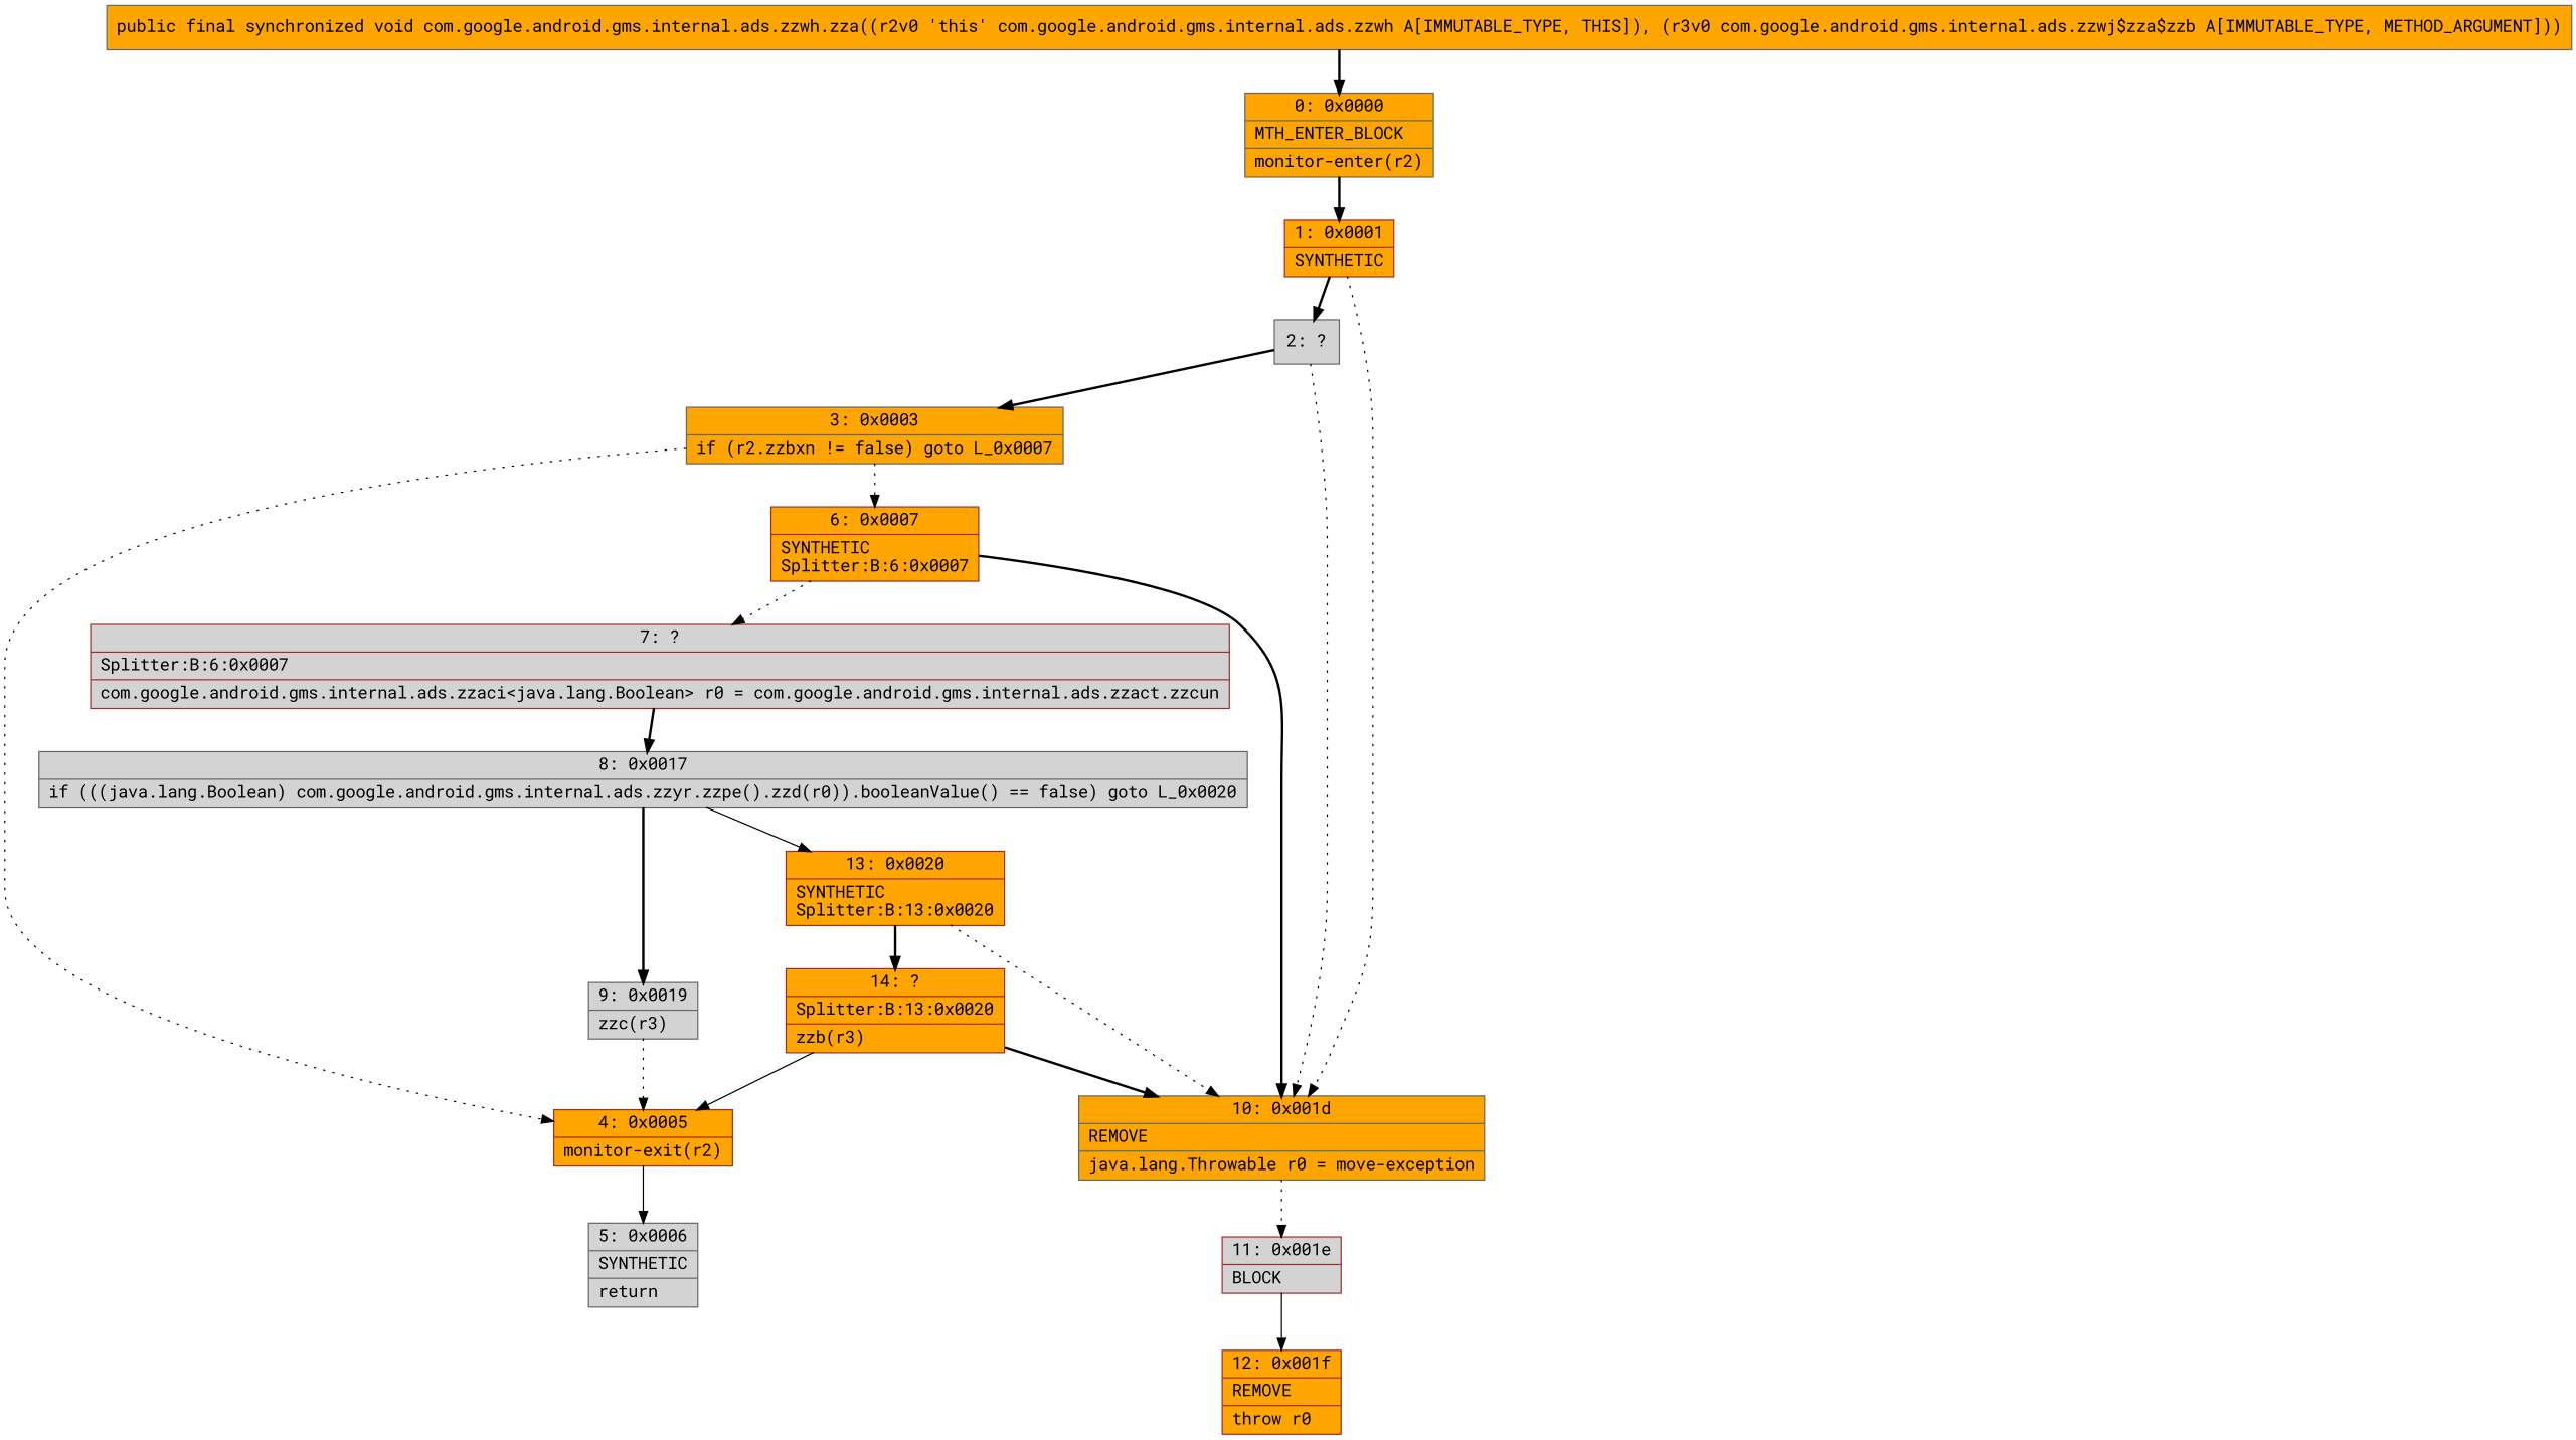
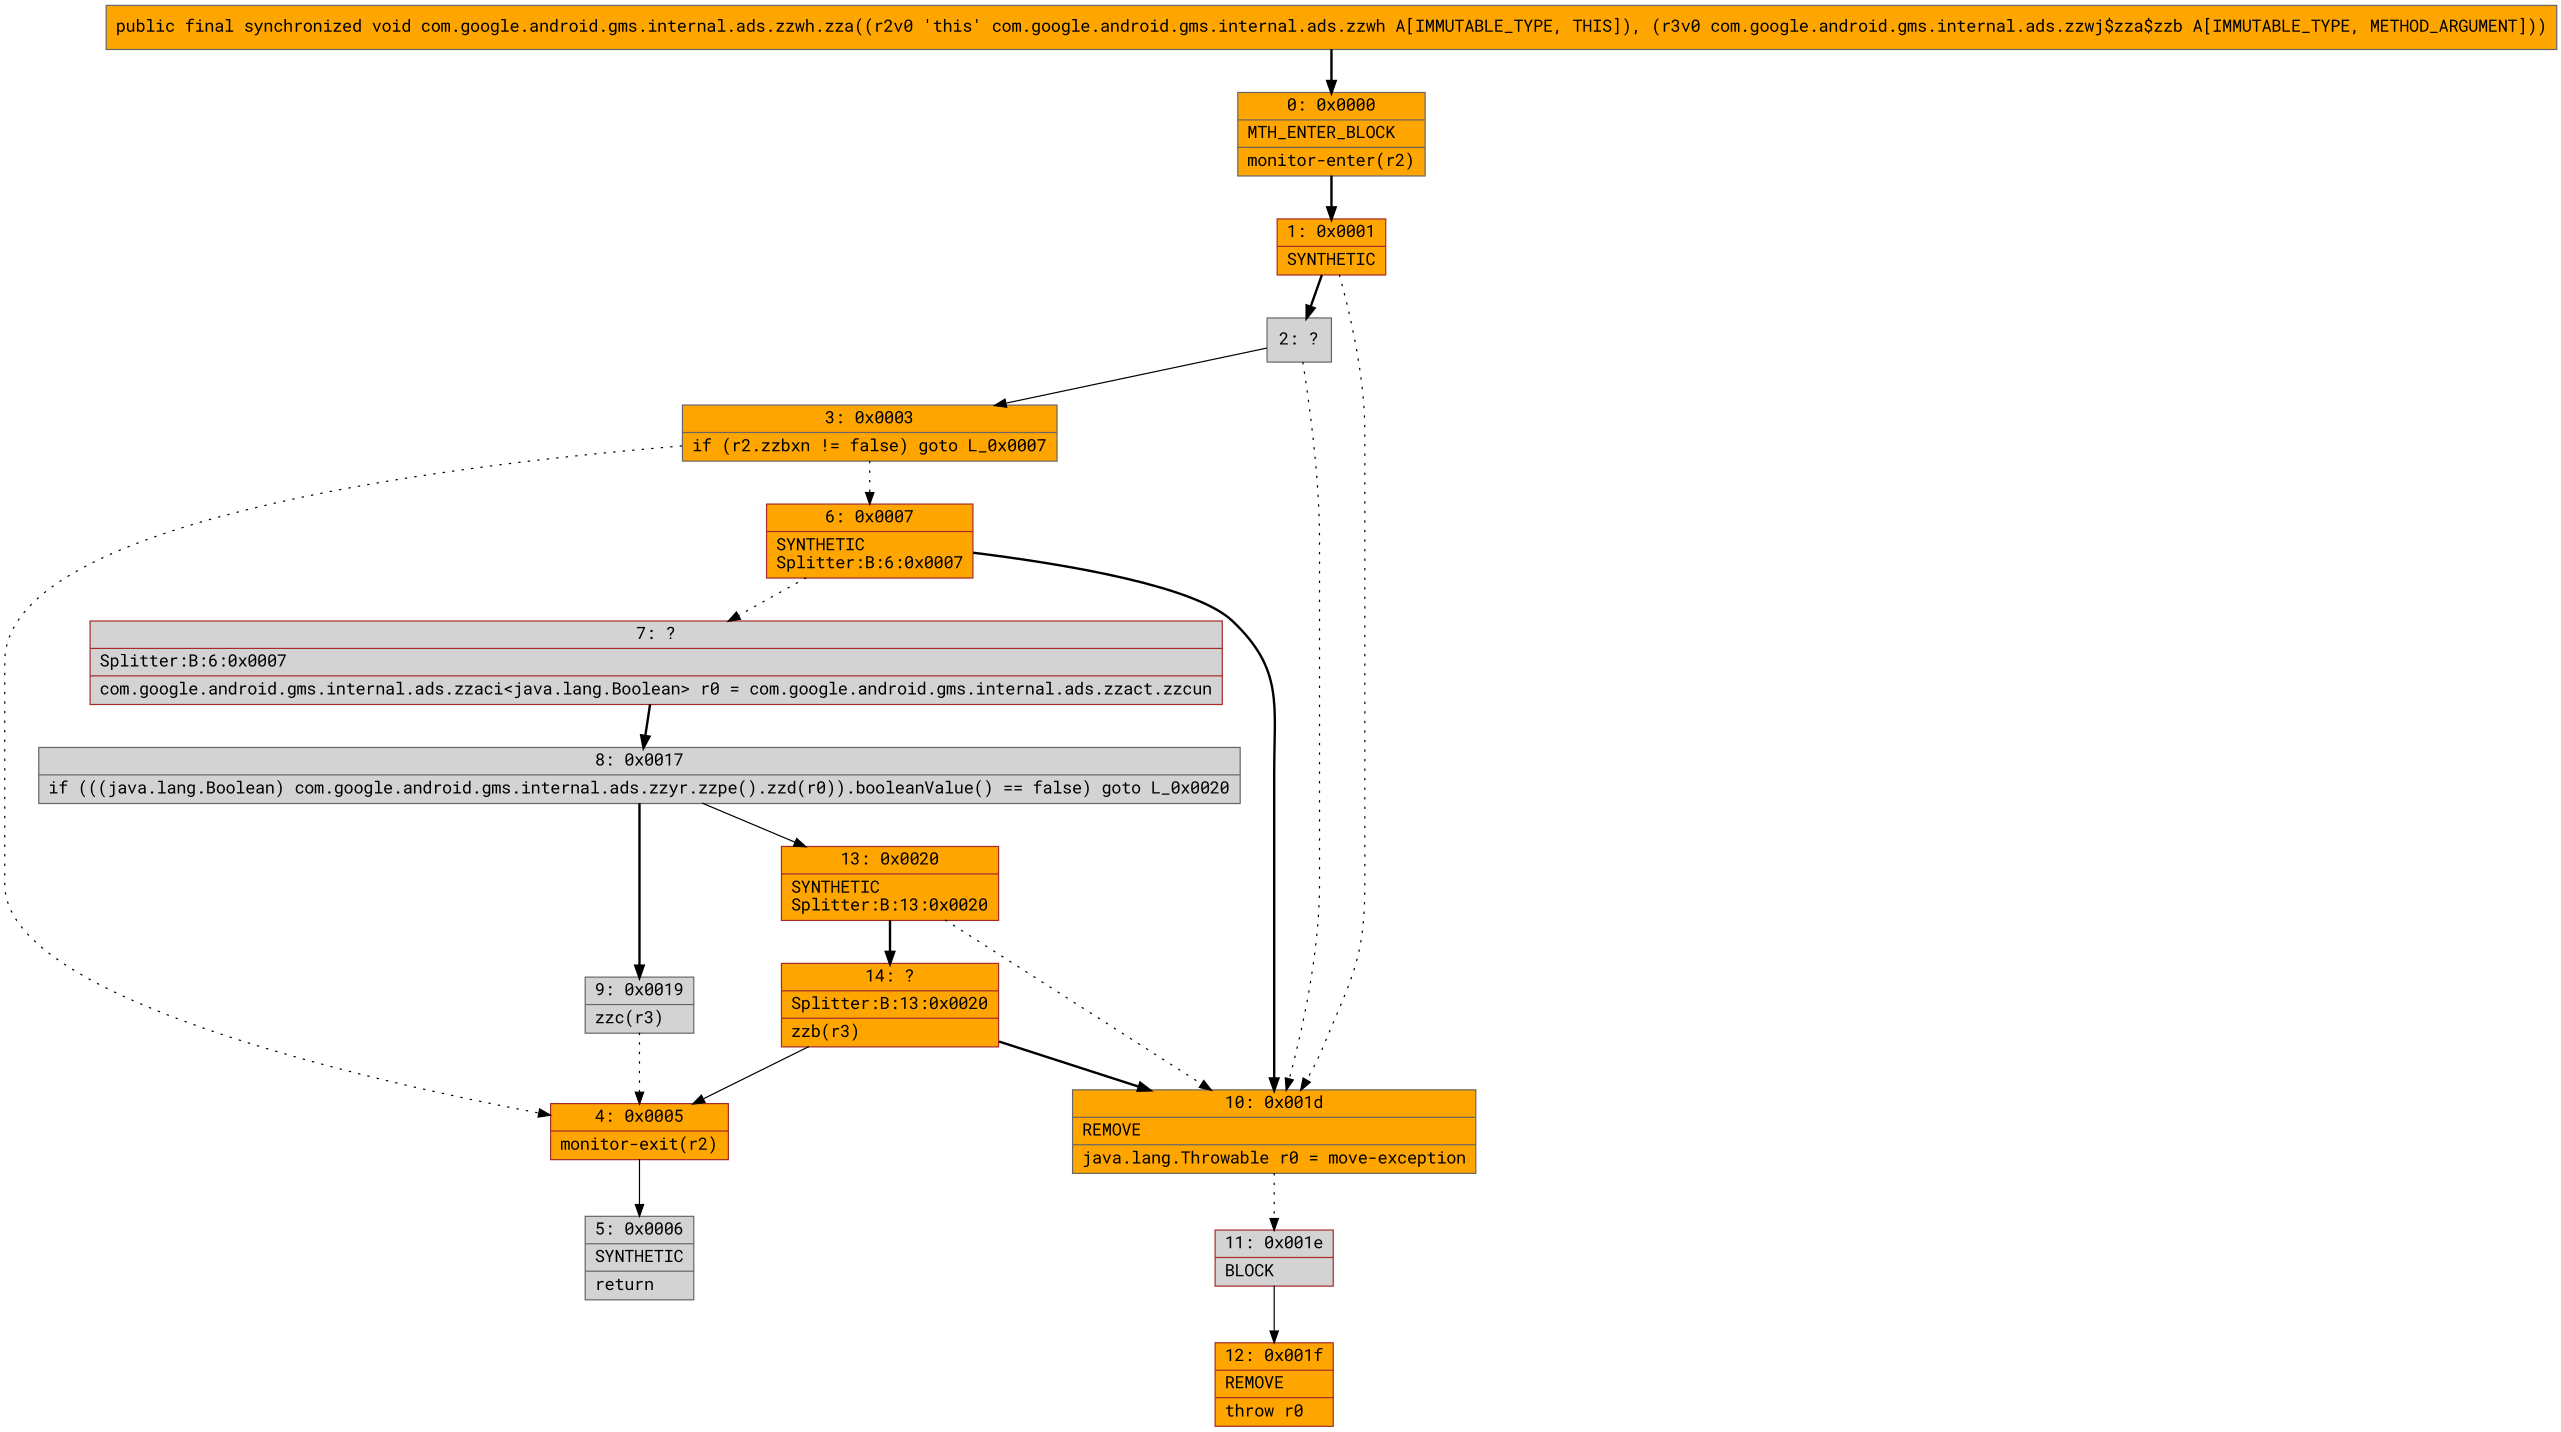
  digraph {
    fontname="Roboto Mono"
    node [color=gray40 fillcolor=orange fontname="Roboto Mono" shape=record style=filled]
    edge [fontname="Roboto Mono" style=bold]
    n1 [label="{0\:\ 0x0000|MTH_ENTER_BLOCK\l|monitor\-enter(r2)\l}"]
    n2 [color=brown label="{1\:\ 0x0001|SYNTHETIC\l}"]
    n3 [fillcolor=lightgrey label="{2\:\ ?}"]
    n4 [label="{10\:\ 0x001d|REMOVE\l|java.lang.Throwable r0 = move\-exception\l}"]
    n5 [label="{3\:\ 0x0003|if (r2.zzbxn != false) goto L_0x0007\l}"]
    n6 [color=brown fillcolor=lightgrey label="{11\:\ 0x001e|BLOCK\l}"]
    n7 [color=brown label="{4\:\ 0x0005|monitor\-exit(r2)\l}"]
    n8 [color=brown label="{6\:\ 0x0007|SYNTHETIC\lSplitter:B:6:0x0007\l}"]
    n9 [fillcolor=lightgrey label="{5\:\ 0x0006|SYNTHETIC\l|return\l}"]
    n10 [color=brown fillcolor=lightgrey label="{7\:\ ?|Splitter:B:6:0x0007\l|com.google.android.gms.internal.ads.zzaci\<java.lang.Boolean\> r0 = com.google.android.gms.internal.ads.zzact.zzcun\l}"]
    n11 [fillcolor=lightgrey label="{8\:\ 0x0017|if (((java.lang.Boolean) com.google.android.gms.internal.ads.zzyr.zzpe().zzd(r0)).booleanValue() == false) goto L_0x0020\l}"]
    n12 [fillcolor=lightgrey label="{9\:\ 0x0019|zzc(r3)\l}"]
    n13 [color=brown label="{13\:\ 0x0020|SYNTHETIC\lSplitter:B:13:0x0020\l}"]
    n14 [color=brown label="{14\:\ ?|Splitter:B:13:0x0020\l|zzb(r3)\l}"]
    n15 [color=brown label="{12\:\ 0x001f|REMOVE\l|throw r0\l}"]
    n16 [label="{public final synchronized void com.google.android.gms.internal.ads.zzwh.zza((r2v0 'this' com.google.android.gms.internal.ads.zzwh A[IMMUTABLE_TYPE, THIS]), (r3v0 com.google.android.gms.internal.ads.zzwj$zza$zzb A[IMMUTABLE_TYPE, METHOD_ARGUMENT])) }"]
    n1 -> n2
    n2 -> n3
    n2 -> n4 [style=dotted]
    n3 -> n4 [style=dotted]
-   n3 -> n5
+   n3 -> n5 [style=solid]
    n4 -> n6 [style=dotted]
    n5 -> n7 [style=dotted]
    n5 -> n8 [style=dotted]
    n6 -> n15 [style=solid]
    n7 -> n9 [style=solid]
    n8 -> n4
    n8 -> n10 [style=dotted]
    n10 -> n11
    n11 -> n12
    n11 -> n13 [style=solid]
    n12 -> n7 [style=dotted]
    n13 -> n4 [style=dotted]
    n13 -> n14
    n14 -> n4
    n14 -> n7 [style=solid]
    n16 -> n1
  }
